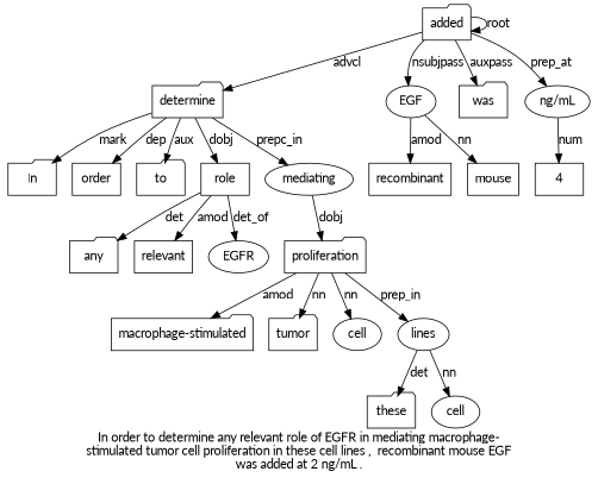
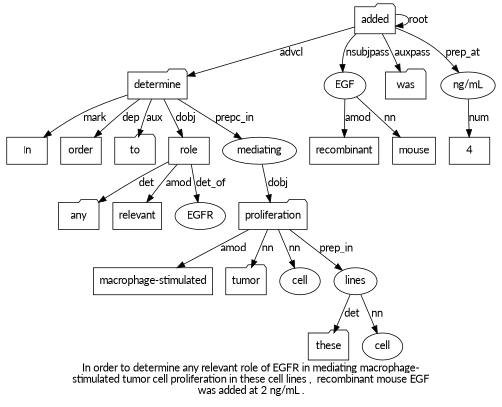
  digraph {
    fontname=Lato
    label="In order to determine any relevant role of EGFR in mediating macrophage-\nstimulated tumor cell proliferation in these cell lines ,  recombinant mouse EGF\nwas added at 2 ng/mL ."
    node [fillcolor=white fontname=Lato shape=folder style=filled]
    edge [fontname=Lato]
    n1 [label=determine]
-   n2 [label=In]
+   n2 [label=In shape=box]
    n3 [label=order shape=box]
    n4 [label=to]
    n5 [label=role shape=box]
    n6 [label=mediating shape=ellipse]
    n7 [label=any]
    n8 [label=relevant shape=box]
    n9 [label=EGFR shape=ellipse]
    n10 [label=proliferation]
    n11 [label=added]
    n12 [label=EGF shape=ellipse]
    n13 [label=was]
    n14 [label="ng/mL" shape=ellipse]
    n15 [label=recombinant shape=box]
    n16 [label=mouse shape=box]
    n17 [label=4 shape=box]
-   n18 [label="macrophage-stimulated"]
+   n18 [label="macrophage-stimulated" shape=box]
    n19 [label=tumor]
    n20 [label=cell shape=ellipse]
    n21 [label=lines shape=ellipse]
    n22 [label=these]
    n23 [label=cell shape=ellipse]
    n1 -> n2 [label=mark]
    n1 -> n3 [label=dep]
    n1 -> n4 [label=aux]
    n1 -> n5 [label=dobj]
    n1 -> n6 [label=prepc_in]
    n5 -> n7 [label=det]
    n5 -> n8 [label=amod]
    n5 -> n9 [label=det_of]
    n6 -> n10 [label=dobj]
    n10 -> n18 [label=amod]
    n10 -> n19 [label=nn]
    n10 -> n20 [label=nn]
    n10 -> n21 [label=prep_in]
    n11 -> n1 [label=advcl]
    n11 -> n11 [label=root]
    n11 -> n12 [label=nsubjpass]
    n11 -> n13 [label=auxpass]
    n11 -> n14 [label=prep_at]
    n12 -> n15 [label=amod]
    n12 -> n16 [label=nn]
    n14 -> n17 [label=num]
    n21 -> n22 [label=det]
    n21 -> n23 [label=nn]
  }
